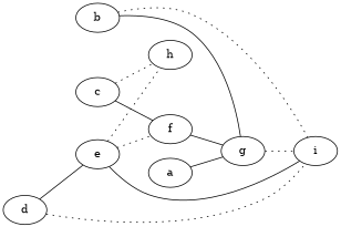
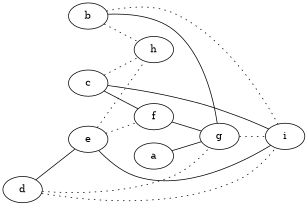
  graph {
    rankdir=LR
    edge [style=dotted]
    a
    g
    i
    b
    h
    c
    f
    d
    e
    a -- g [style=""]
    g -- i
    b -- g [style=""]
    b -- i
+   b -- h
+   c -- i [style=""]
    c -- h
    c -- f [style=""]
    f -- g [style=solid]
+   d -- g
    d -- i
    d -- e [style=""]
    e -- i [style=""]
    e -- h
    e -- f
  }
